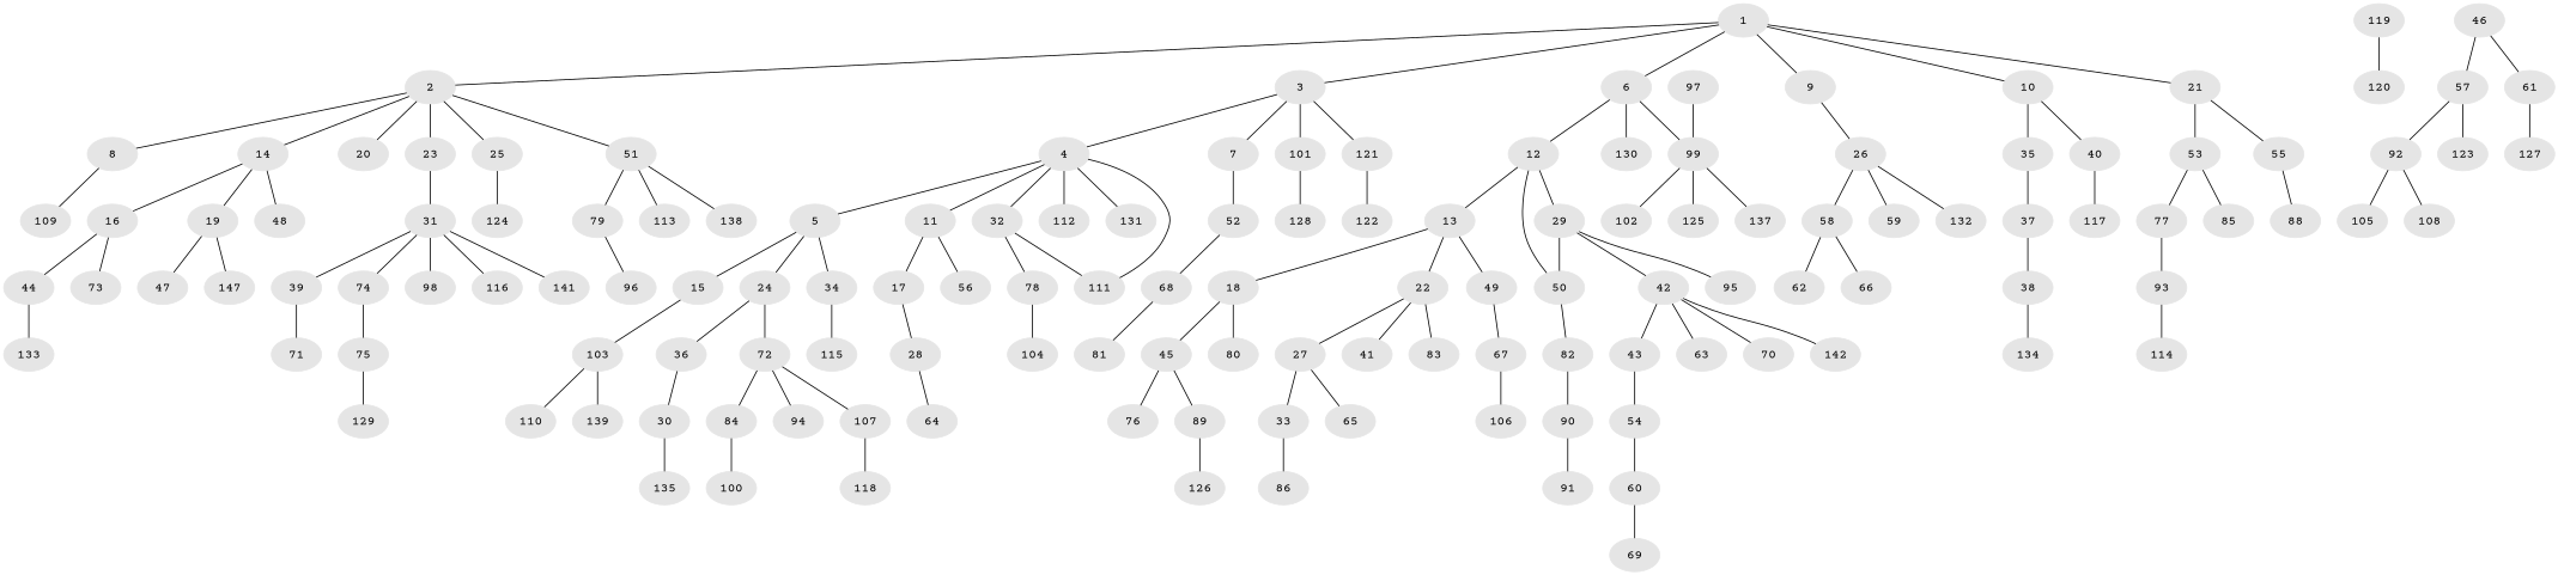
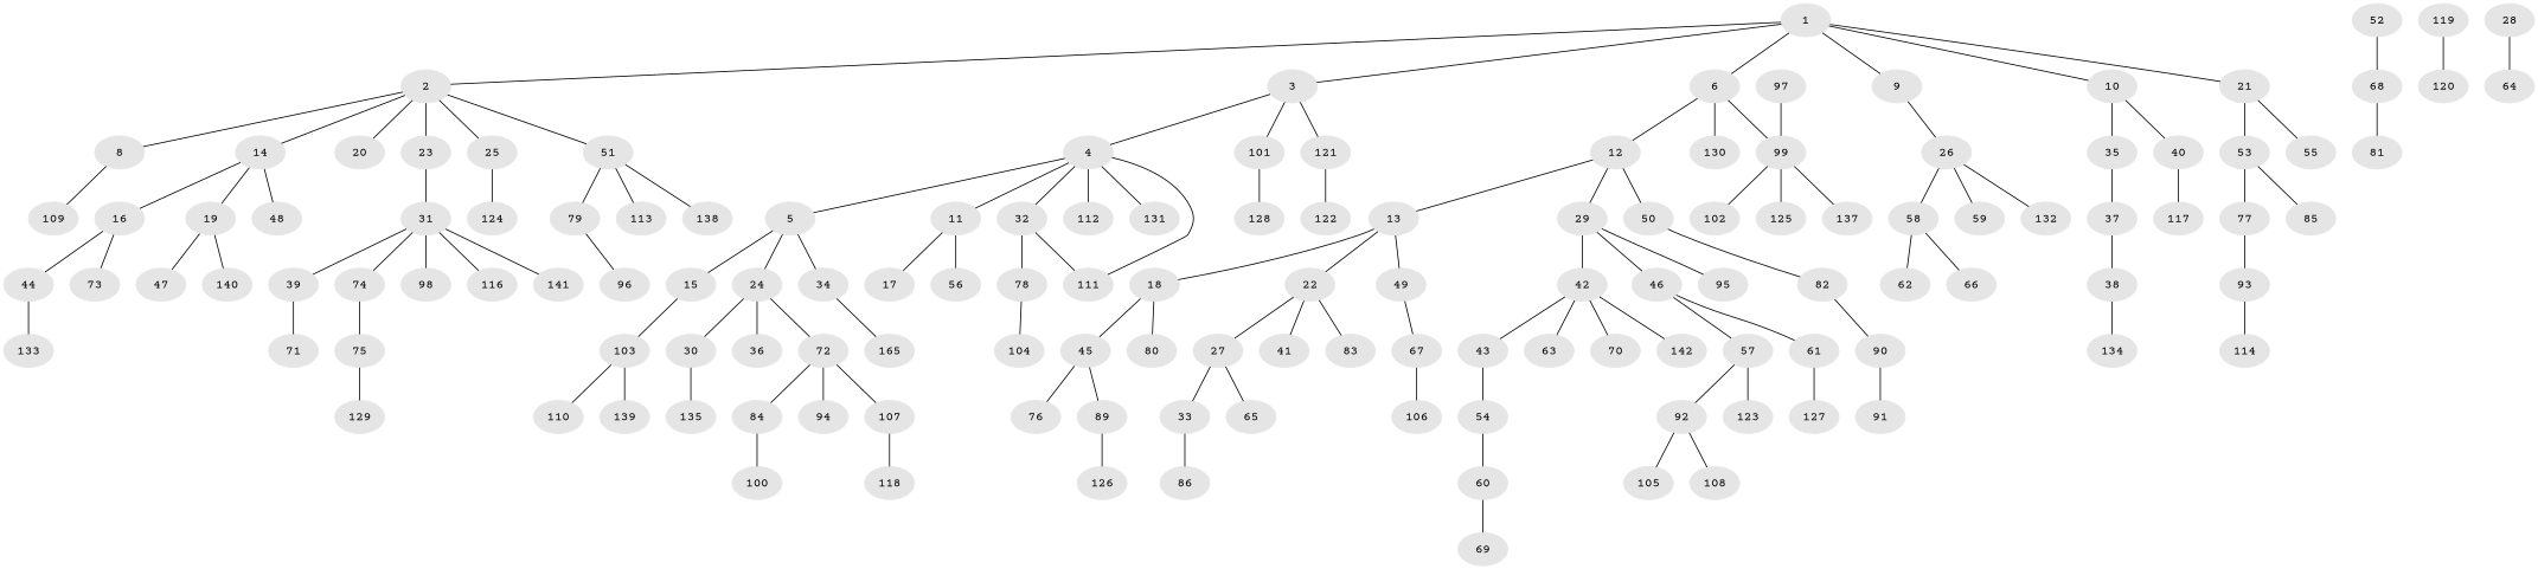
  graph {
    fontname="Courier Prime"
    node [color=gray90 fontname="Courier Prime" style=filled]
    edge [fontname="Courier Prime"]
    1
    2
    3
    6
    9
    10
    21
    8
    14
    20
    23
    25
    51
    4
-   7
    101
    121
    12
    130
    99
    26
    35
    40
    53
    55
    109
    16
    19
    48
    31
    124
    79
    113
    138
    5
    11
    32
    112
    131
    111
    52
    128
    122
    15
    24
    34
    17
    56
    78
    119
    120
    103
    30
    36
    72
-   115
+   115 [label=165]
    13
    29
    50
    97
    68
    58
    59
    132
    37
    117
    28
    18
    22
    49
    42
    46
    95
    82
    45
    80
    27
    41
    83
    67
    44
    73
    47
-   140 [label=147]
+   140
    110
    139
    133
    64
    76
    89
    77
    85
-   88
    33
    65
    39
    74
    98
    116
    141
    135
    84
    94
    107
    62
    66
    86
    43
    63
    70
    142
    57
    61
    71
    75
    104
    38
    134
    54
    60
    126
    92
    123
    127
    106
    90
    96
    81
    93
    69
    105
    108
    100
    118
    129
    114
    91
    102
    125
    137
    1 -- 2
    1 -- 3
    1 -- 6
    1 -- 9
    1 -- 10
    1 -- 21
    2 -- 8
    2 -- 14
    2 -- 20
    2 -- 23
    2 -- 25
    2 -- 51
    3 -- 4
-   3 -- 7
    3 -- 101
    3 -- 121
    6 -- 12
    6 -- 130
    6 -- 99
    9 -- 26
    10 -- 35
    10 -- 40
    21 -- 53
    21 -- 55
    8 -- 109
    14 -- 16
    14 -- 19
    14 -- 48
    23 -- 31
    25 -- 124
    51 -- 79
    51 -- 113
    51 -- 138
    4 -- 5
    4 -- 11
    4 -- 32
    4 -- 112
    4 -- 131
    4 -- 111
-   7 -- 52
    101 -- 128
    121 -- 122
    12 -- 13
    12 -- 29
    12 -- 50
    99 -- 102
    99 -- 125
    99 -- 137
    26 -- 58
    26 -- 59
    26 -- 132
    35 -- 37
    40 -- 117
    53 -- 77
    53 -- 85
-   55 -- 88
    16 -- 44
    16 -- 73
    19 -- 47
    19 -- 140
    31 -- 39
    31 -- 74
    31 -- 98
    31 -- 116
    31 -- 141
    79 -- 96
    5 -- 15
    5 -- 24
    5 -- 34
    11 -- 17
    11 -- 56
    32 -- 111
    32 -- 78
    52 -- 68
    15 -- 103
-   36 -- 30
+   24 -- 30
    24 -- 36
    24 -- 72
    34 -- 115
-   17 -- 28
    78 -- 104
    119 -- 120
    103 -- 110
    103 -- 139
    30 -- 135
    72 -- 84
    72 -- 94
    72 -- 107
    13 -- 18
    13 -- 22
    13 -- 49
    29 -- 42
-   29 -- 50
+   29 -- 46
    29 -- 95
    50 -- 82
    97 -- 99
    68 -- 81
    58 -- 62
    58 -- 66
    37 -- 38
    28 -- 64
    18 -- 45
    18 -- 80
    22 -- 27
    22 -- 41
    22 -- 83
    49 -- 67
    42 -- 43
    42 -- 63
    42 -- 70
    42 -- 142
    46 -- 57
    46 -- 61
    82 -- 90
    45 -- 76
    45 -- 89
    27 -- 33
    27 -- 65
    67 -- 106
    44 -- 133
    89 -- 126
    77 -- 93
    33 -- 86
    39 -- 71
    74 -- 75
    84 -- 100
    107 -- 118
    43 -- 54
    57 -- 92
    57 -- 123
    61 -- 127
    75 -- 129
    38 -- 134
    54 -- 60
    60 -- 69
    92 -- 105
    92 -- 108
    90 -- 91
    93 -- 114
  }
